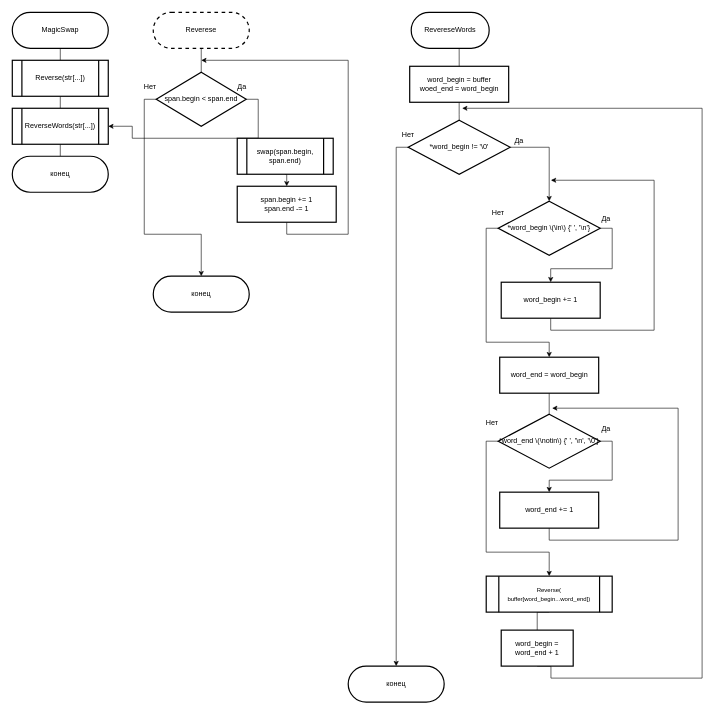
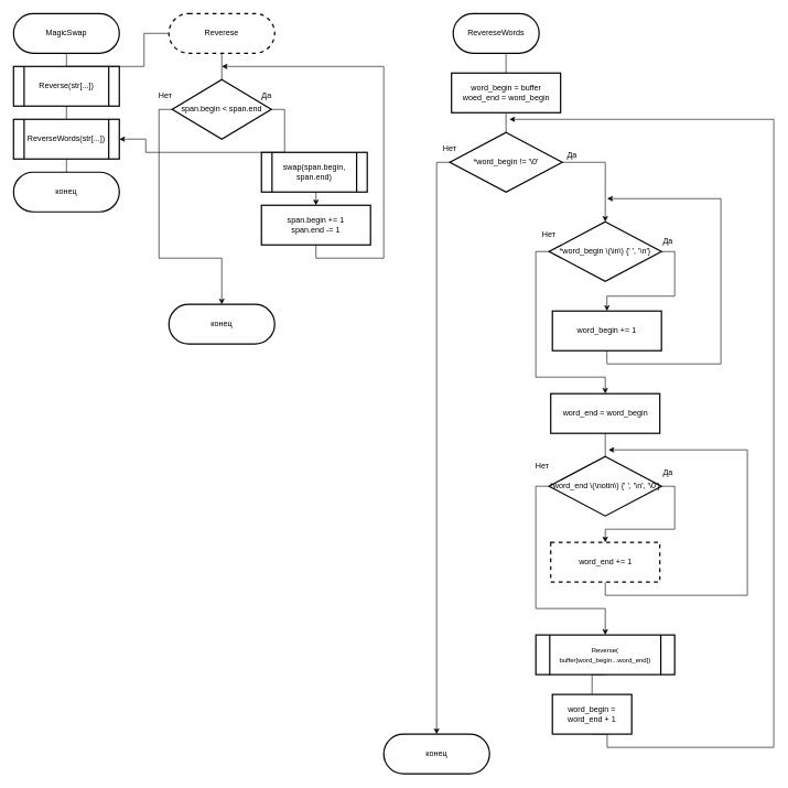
  <mxCell id="0" />
  <mxCell id="1" parent="0" />
- <mxCell id="2" style="edgeStyle=orthogonalEdgeStyle;rounded=0;orthogonalLoop=1;jettySize=auto;html=1;exitX=0.5;exitY=1;exitDx=0;exitDy=0;entryX=0.5;entryY=0;entryDx=0;entryDy=0;endArrow=none;endFill=0;" edge="1" parent="1" source="3" target="5"><mxGeometry relative="1" as="geometry" /></mxCell>
+ <mxCell id="2" style="edgeStyle=orthogonalEdgeStyle;rounded=0;orthogonalLoop=1;jettySize=auto;html=1;exitX=0.5;exitY=1;exitDx=0;exitDy=0;endArrow=none;endFill=0;" edge="1" parent="1" source="3" target="9"><mxGeometry relative="1" as="geometry" /></mxCell>
  <mxCell id="3" value="MagicSwap" style="rounded=1;whiteSpace=wrap;html=1;arcSize=50;strokeWidth=2;" vertex="1" parent="1"><mxGeometry x="20" y="20" width="160" height="60" as="geometry" /></mxCell>
  <mxCell id="4" style="edgeStyle=orthogonalEdgeStyle;rounded=0;orthogonalLoop=1;jettySize=auto;html=1;exitX=0.5;exitY=1;exitDx=0;exitDy=0;entryX=0.5;entryY=0;entryDx=0;entryDy=0;endArrow=none;endFill=0;" edge="1" parent="1" source="5" target="7"><mxGeometry relative="1" as="geometry" /></mxCell>
  <mxCell id="5" value="Reverse(str[...])" style="shape=process;whiteSpace=wrap;html=1;backgroundOutline=1;strokeWidth=2;" vertex="1" parent="1"><mxGeometry x="20" y="100" width="160" height="60" as="geometry" /></mxCell>
  <mxCell id="6" style="edgeStyle=orthogonalEdgeStyle;rounded=0;orthogonalLoop=1;jettySize=auto;html=1;exitX=0.5;exitY=1;exitDx=0;exitDy=0;entryX=0.5;entryY=0;entryDx=0;entryDy=0;endArrow=none;endFill=0;" edge="1" parent="1" source="7" target="8"><mxGeometry relative="1" as="geometry" /></mxCell>
  <mxCell id="7" value="ReverseWords(str[...])" style="shape=process;whiteSpace=wrap;html=1;backgroundOutline=1;strokeWidth=2;" vertex="1" parent="1"><mxGeometry x="20" y="180" width="160" height="60" as="geometry" /></mxCell>
  <mxCell id="8" value="конец" style="rounded=1;whiteSpace=wrap;html=1;arcSize=50;strokeWidth=2;" vertex="1" parent="1"><mxGeometry x="20" y="260" width="160" height="60" as="geometry" /></mxCell>
  <mxCell id="9" value="Reverese" style="rounded=1;whiteSpace=wrap;html=1;arcSize=50;strokeWidth=2;dashed=1;" vertex="1" parent="1"><mxGeometry x="255" y="20" width="160" height="60" as="geometry" /></mxCell>
  <mxCell id="10" style="edgeStyle=orthogonalEdgeStyle;rounded=0;orthogonalLoop=1;jettySize=auto;html=1;exitX=1;exitY=0.5;exitDx=0;exitDy=0;exitPerimeter=0;" edge="1" parent="1" source="12" target="7"><mxGeometry relative="1" as="geometry" /></mxCell>
  <mxCell id="11" style="edgeStyle=orthogonalEdgeStyle;rounded=0;orthogonalLoop=1;jettySize=auto;html=1;exitX=0;exitY=0.5;exitDx=0;exitDy=0;exitPerimeter=0;entryX=0.5;entryY=0;entryDx=0;entryDy=0;" edge="1" parent="1" source="12" target="18"><mxGeometry relative="1" as="geometry"><Array as="points"><mxPoint x="240" y="165" /><mxPoint x="240" y="390" /><mxPoint x="335" y="390" /></Array></mxGeometry></mxCell>
  <mxCell id="12" value="span.begin &amp;lt; span.end" style="strokeWidth=2;html=1;shape=mxgraph.flowchart.decision;whiteSpace=wrap;" vertex="1" parent="1"><mxGeometry x="260" y="120" width="150" height="90" as="geometry" /></mxCell>
  <mxCell id="13" style="edgeStyle=orthogonalEdgeStyle;rounded=0;orthogonalLoop=1;jettySize=auto;html=1;exitX=0.5;exitY=1;exitDx=0;exitDy=0;entryX=0.5;entryY=0;entryDx=0;entryDy=0;" edge="1" parent="1" source="14" target="16"><mxGeometry relative="1" as="geometry" /></mxCell>
  <mxCell id="14" value="swap(span.begin, span.end)" style="shape=process;whiteSpace=wrap;html=1;backgroundOutline=1;strokeWidth=2;" vertex="1" parent="1"><mxGeometry x="395" y="230" width="160" height="60" as="geometry" /></mxCell>
  <mxCell id="15" style="edgeStyle=orthogonalEdgeStyle;rounded=0;orthogonalLoop=1;jettySize=auto;html=1;exitX=0.5;exitY=1;exitDx=0;exitDy=0;" edge="1" parent="1" source="16"><mxGeometry relative="1" as="geometry"><mxPoint x="335" y="100" as="targetPoint" /><Array as="points"><mxPoint x="477" y="390" /><mxPoint x="580" y="390" /><mxPoint x="580" y="100" /></Array></mxGeometry></mxCell>
  <mxCell id="16" value="span.begin += 1&lt;div&gt;span.end -= 1&lt;/div&gt;" style="rounded=0;whiteSpace=wrap;html=1;strokeWidth=2;" vertex="1" parent="1"><mxGeometry x="395" y="310" width="165" height="60" as="geometry" /></mxCell>
  <mxCell id="17" style="edgeStyle=orthogonalEdgeStyle;rounded=0;orthogonalLoop=1;jettySize=auto;html=1;exitX=0.5;exitY=1;exitDx=0;exitDy=0;entryX=0.5;entryY=0;entryDx=0;entryDy=0;entryPerimeter=0;endArrow=none;endFill=0;" edge="1" parent="1" source="9" target="12"><mxGeometry relative="1" as="geometry" /></mxCell>
  <mxCell id="18" value="конец" style="rounded=1;whiteSpace=wrap;html=1;arcSize=50;strokeWidth=2;" vertex="1" parent="1"><mxGeometry x="255" y="460" width="160" height="60" as="geometry" /></mxCell>
  <mxCell id="19" style="edgeStyle=orthogonalEdgeStyle;rounded=0;orthogonalLoop=1;jettySize=auto;html=1;exitX=0.5;exitY=1;exitDx=0;exitDy=0;entryX=0.5;entryY=0;entryDx=0;entryDy=0;endArrow=none;endFill=0;" edge="1" parent="1" source="20" target="24"><mxGeometry relative="1" as="geometry" /></mxCell>
  <mxCell id="20" value="RevereseWords" style="rounded=1;whiteSpace=wrap;html=1;arcSize=50;strokeWidth=2;" vertex="1" parent="1"><mxGeometry x="685.03" y="20" width="130" height="60" as="geometry" /></mxCell>
  <mxCell id="21" style="edgeStyle=orthogonalEdgeStyle;rounded=0;orthogonalLoop=1;jettySize=auto;html=1;exitX=0;exitY=0.5;exitDx=0;exitDy=0;exitPerimeter=0;entryX=0.5;entryY=0;entryDx=0;entryDy=0;" edge="1" parent="1" source="22" target="42"><mxGeometry relative="1" as="geometry"><mxPoint x="670" y="1170" as="targetPoint" /></mxGeometry></mxCell>
  <mxCell id="22" value="*word_begin != '\0'" style="strokeWidth=2;html=1;shape=mxgraph.flowchart.decision;whiteSpace=wrap;" vertex="1" parent="1"><mxGeometry x="680" y="200" width="170.06" height="90" as="geometry" /></mxCell>
  <mxCell id="23" value="" style="edgeStyle=orthogonalEdgeStyle;rounded=0;orthogonalLoop=1;jettySize=auto;html=1;endArrow=none;endFill=0;" edge="1" parent="1" source="24" target="22"><mxGeometry relative="1" as="geometry" /></mxCell>
  <mxCell id="24" value="word_begin = buffer&lt;div&gt;woed_end = word_begin&lt;/div&gt;" style="rounded=0;whiteSpace=wrap;html=1;strokeWidth=2;" vertex="1" parent="1"><mxGeometry x="682.53" y="110" width="165" height="60" as="geometry" /></mxCell>
  <mxCell id="25" style="edgeStyle=orthogonalEdgeStyle;rounded=0;orthogonalLoop=1;jettySize=auto;html=1;exitX=1;exitY=0.5;exitDx=0;exitDy=0;exitPerimeter=0;entryX=0.5;entryY=0;entryDx=0;entryDy=0;" edge="1" parent="1" source="27" target="33"><mxGeometry relative="1" as="geometry" /></mxCell>
  <mxCell id="26" style="edgeStyle=orthogonalEdgeStyle;rounded=0;orthogonalLoop=1;jettySize=auto;html=1;exitX=0;exitY=0.5;exitDx=0;exitDy=0;exitPerimeter=0;entryX=0.5;entryY=0;entryDx=0;entryDy=0;" edge="1" parent="1" source="27" target="34"><mxGeometry relative="1" as="geometry"><Array as="points"><mxPoint x="810" y="380" /><mxPoint x="810" y="570" /><mxPoint x="915" y="570" /></Array></mxGeometry></mxCell>
  <mxCell id="27" value="*word_begin \(\in\)&amp;nbsp;{' ', '\n'}" style="strokeWidth=2;html=1;shape=mxgraph.flowchart.decision;whiteSpace=wrap;" vertex="1" parent="1"><mxGeometry x="830.09" y="335" width="170" height="90" as="geometry" /></mxCell>
  <mxCell id="28" style="edgeStyle=orthogonalEdgeStyle;rounded=0;orthogonalLoop=1;jettySize=auto;html=1;exitX=1;exitY=0.5;exitDx=0;exitDy=0;exitPerimeter=0;entryX=0.5;entryY=0;entryDx=0;entryDy=0;" edge="1" parent="1" source="30" target="36"><mxGeometry relative="1" as="geometry" /></mxCell>
  <mxCell id="29" style="edgeStyle=orthogonalEdgeStyle;rounded=0;orthogonalLoop=1;jettySize=auto;html=1;exitX=0;exitY=0.5;exitDx=0;exitDy=0;exitPerimeter=0;entryX=0.5;entryY=0;entryDx=0;entryDy=0;" edge="1" parent="1" source="30" target="39"><mxGeometry relative="1" as="geometry"><mxPoint x="915" y="950" as="targetPoint" /><Array as="points"><mxPoint x="810" y="735" /><mxPoint x="810" y="920" /><mxPoint x="915" y="920" /></Array></mxGeometry></mxCell>
  <mxCell id="30" value="*word_end \(\notin\) {' ', '\n', '\0'}" style="strokeWidth=2;html=1;shape=mxgraph.flowchart.decision;whiteSpace=wrap;" vertex="1" parent="1"><mxGeometry x="830.09" y="690" width="170" height="90" as="geometry" /></mxCell>
  <mxCell id="31" style="edgeStyle=orthogonalEdgeStyle;rounded=0;orthogonalLoop=1;jettySize=auto;html=1;exitX=1;exitY=0.5;exitDx=0;exitDy=0;exitPerimeter=0;entryX=0.5;entryY=0;entryDx=0;entryDy=0;entryPerimeter=0;" edge="1" parent="1" source="22" target="27"><mxGeometry relative="1" as="geometry"><mxPoint x="870.03" y="240" as="sourcePoint" /></mxGeometry></mxCell>
  <mxCell id="32" style="edgeStyle=orthogonalEdgeStyle;rounded=0;orthogonalLoop=1;jettySize=auto;html=1;exitX=0.5;exitY=1;exitDx=0;exitDy=0;" edge="1" parent="1" source="33"><mxGeometry relative="1" as="geometry"><mxPoint x="918" y="300" as="targetPoint" /><Array as="points"><mxPoint x="918" y="550" /><mxPoint x="1090" y="550" /><mxPoint x="1090" y="300" /><mxPoint x="920" y="300" /></Array></mxGeometry></mxCell>
  <mxCell id="33" value="word_begin += 1" style="rounded=0;whiteSpace=wrap;html=1;strokeWidth=2;" vertex="1" parent="1"><mxGeometry x="835.09" y="470" width="165" height="60" as="geometry" /></mxCell>
  <mxCell id="34" value="word_end = word_begin" style="rounded=0;whiteSpace=wrap;html=1;strokeWidth=2;" vertex="1" parent="1"><mxGeometry x="832.59" y="595" width="165" height="60" as="geometry" /></mxCell>
  <mxCell id="35" style="edgeStyle=orthogonalEdgeStyle;rounded=0;orthogonalLoop=1;jettySize=auto;html=1;exitX=0.5;exitY=1;exitDx=0;exitDy=0;" edge="1" parent="1" source="36"><mxGeometry relative="1" as="geometry"><mxPoint x="920" y="680" as="targetPoint" /><Array as="points"><mxPoint x="915" y="900" /><mxPoint x="1130" y="900" /><mxPoint x="1130" y="680" /></Array></mxGeometry></mxCell>
- <mxCell id="36" value="word_end += 1" style="rounded=0;whiteSpace=wrap;html=1;strokeWidth=2;" vertex="1" parent="1"><mxGeometry x="832.59" y="820" width="165" height="60" as="geometry" /></mxCell>
+ <mxCell id="36" value="word_end += 1" style="rounded=0;whiteSpace=wrap;html=1;strokeWidth=2;dashed=1;" vertex="1" parent="1"><mxGeometry x="832.59" y="820" width="165" height="60" as="geometry" /></mxCell>
  <mxCell id="37" style="edgeStyle=orthogonalEdgeStyle;rounded=0;orthogonalLoop=1;jettySize=auto;html=1;exitX=0.5;exitY=1;exitDx=0;exitDy=0;entryX=0.5;entryY=0;entryDx=0;entryDy=0;entryPerimeter=0;endArrow=none;endFill=0;" edge="1" parent="1" source="34" target="30"><mxGeometry relative="1" as="geometry" /></mxCell>
  <mxCell id="38" style="edgeStyle=orthogonalEdgeStyle;rounded=0;orthogonalLoop=1;jettySize=auto;html=1;exitX=0.5;exitY=1;exitDx=0;exitDy=0;entryX=0.5;entryY=0;entryDx=0;entryDy=0;endArrow=none;endFill=0;" edge="1" parent="1" source="39" target="41"><mxGeometry relative="1" as="geometry" /></mxCell>
  <mxCell id="39" value="&lt;font style=&quot;font-size: 10px;&quot;&gt;Reverse(&lt;/font&gt;&lt;div&gt;&lt;font style=&quot;font-size: 10px;&quot;&gt;buffer[word_begin...word_end])&lt;/font&gt;&lt;/div&gt;" style="shape=process;whiteSpace=wrap;html=1;backgroundOutline=1;strokeWidth=2;" vertex="1" parent="1"><mxGeometry x="810.09" y="960" width="210" height="60" as="geometry" /></mxCell>
  <mxCell id="40" style="edgeStyle=orthogonalEdgeStyle;rounded=0;orthogonalLoop=1;jettySize=auto;html=1;exitX=0.5;exitY=1;exitDx=0;exitDy=0;" edge="1" parent="1" source="41"><mxGeometry relative="1" as="geometry"><mxPoint x="770" y="180" as="targetPoint" /><Array as="points"><mxPoint x="918" y="1130" /><mxPoint x="1170" y="1130" /><mxPoint x="1170" y="180" /></Array></mxGeometry></mxCell>
  <mxCell id="41" value="word_begin = word_end + 1" style="rounded=0;whiteSpace=wrap;html=1;strokeWidth=2;" vertex="1" parent="1"><mxGeometry x="835.09" y="1050" width="120" height="60" as="geometry" /></mxCell>
  <mxCell id="42" value="конец" style="rounded=1;whiteSpace=wrap;html=1;arcSize=50;strokeWidth=2;" vertex="1" parent="1"><mxGeometry x="580" y="1110" width="160" height="60" as="geometry" /></mxCell>
  <mxCell id="43" value="Да" style="text;html=1;align=center;verticalAlign=middle;whiteSpace=wrap;rounded=0;" vertex="1" parent="1"><mxGeometry x="835.09" y="220" width="60" height="30" as="geometry" /></mxCell>
  <mxCell id="44" value="Да" style="text;html=1;align=center;verticalAlign=middle;whiteSpace=wrap;rounded=0;" vertex="1" parent="1"><mxGeometry x="980" y="350" width="60" height="30" as="geometry" /></mxCell>
  <mxCell id="45" value="Да" style="text;html=1;align=center;verticalAlign=middle;whiteSpace=wrap;rounded=0;" vertex="1" parent="1"><mxGeometry x="980" y="700" width="60" height="30" as="geometry" /></mxCell>
  <mxCell id="46" value="Да" style="text;html=1;align=center;verticalAlign=middle;whiteSpace=wrap;rounded=0;" vertex="1" parent="1"><mxGeometry x="373" y="130" width="60" height="30" as="geometry" /></mxCell>
  <mxCell id="47" value="Нет" style="text;html=1;align=center;verticalAlign=middle;whiteSpace=wrap;rounded=0;" vertex="1" parent="1"><mxGeometry x="220" y="130" width="60" height="30" as="geometry" /></mxCell>
  <mxCell id="48" value="Нет" style="text;html=1;align=center;verticalAlign=middle;whiteSpace=wrap;rounded=0;" vertex="1" parent="1"><mxGeometry x="650" y="210" width="60" height="30" as="geometry" /></mxCell>
  <mxCell id="49" value="Нет" style="text;html=1;align=center;verticalAlign=middle;whiteSpace=wrap;rounded=0;" vertex="1" parent="1"><mxGeometry x="800" y="340" width="60" height="30" as="geometry" /></mxCell>
  <mxCell id="50" value="Нет" style="text;html=1;align=center;verticalAlign=middle;whiteSpace=wrap;rounded=0;" vertex="1" parent="1"><mxGeometry x="790.06" y="690" width="60" height="30" as="geometry" /></mxCell>
